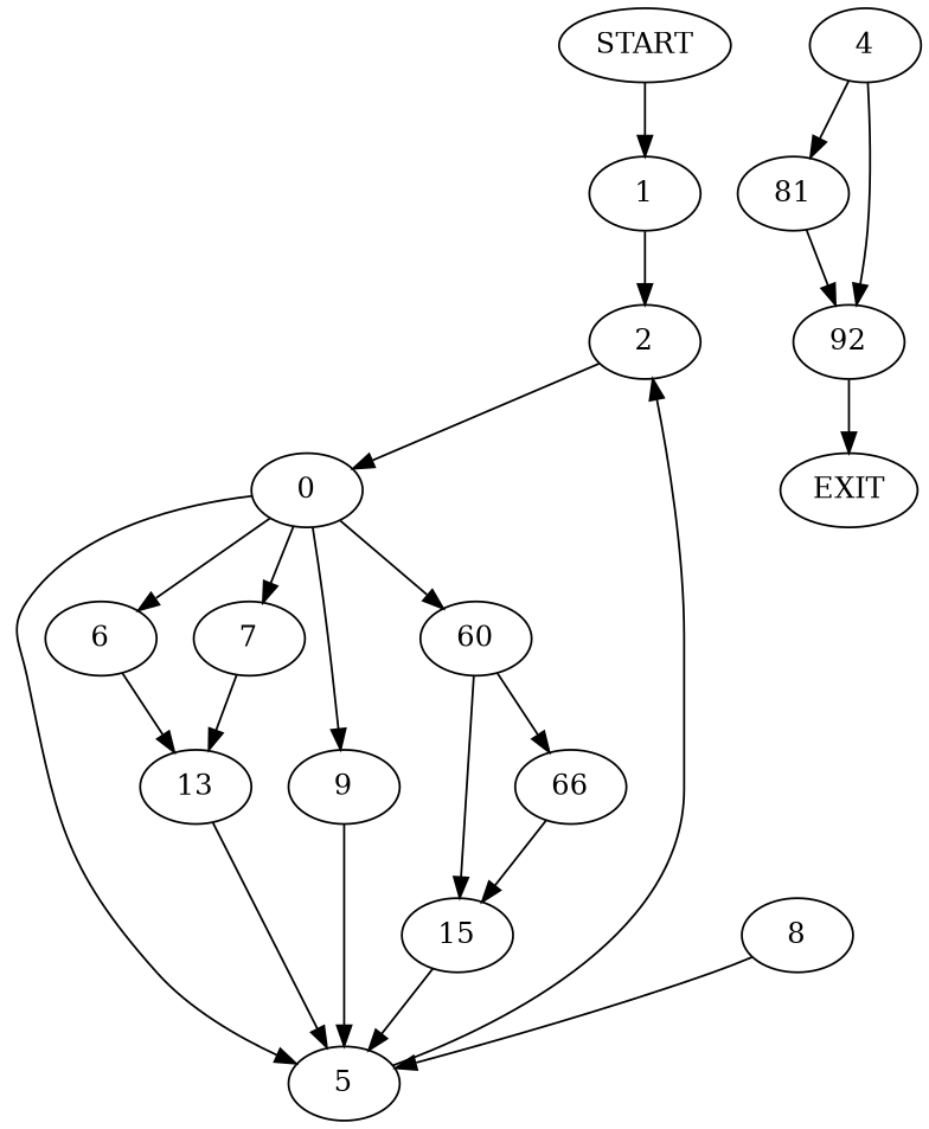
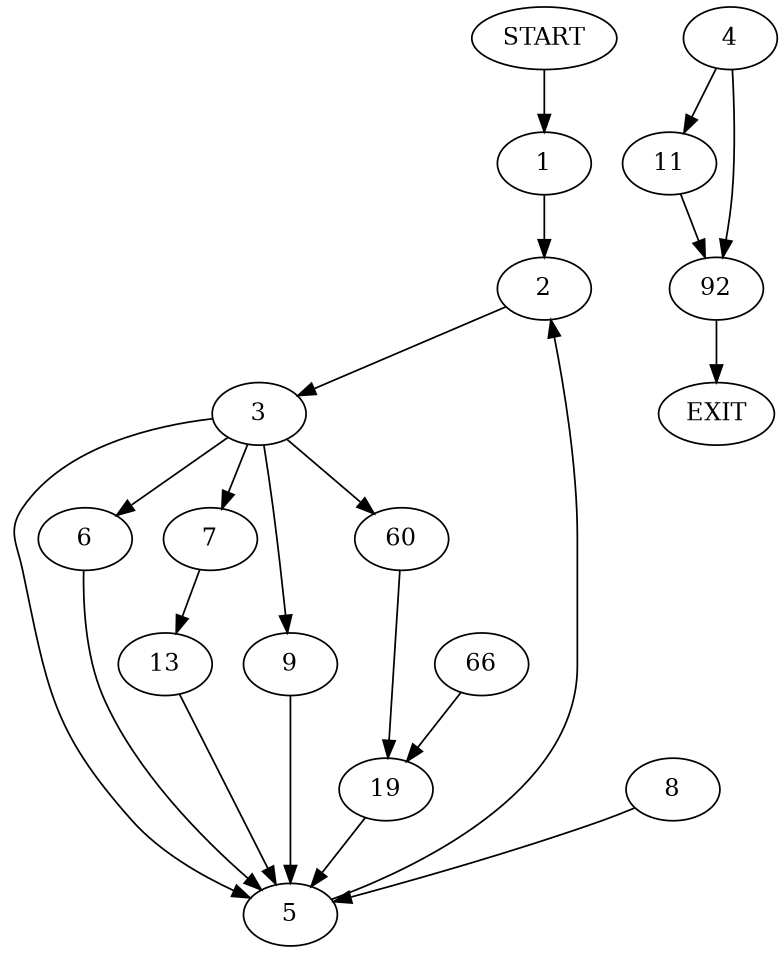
  digraph {
    n1 [label=START]
    1
    2
    n4 [label=EXIT]
-   3 [label=0]
+   3
    5
    6
    7
    9
    n10 [label=60]
    4
-   11 [label=81]
+   11
    n13 [label=92]
    13
    8
-   15
+   15 [label=19]
    n17 [label=66]
    n1 -> 1
    1 -> 2
    2 -> 3
    3 -> 5
    3 -> 6
    3 -> 7
    3 -> 9
    3 -> n10
    5 -> 2
-   6 -> 13
+   6 -> 5
    7 -> 13
    9 -> 5
    n10 -> 15
-   n10 -> n17
    4 -> 11
    4 -> n13
    11 -> n13
    n13 -> n4
    13 -> 5
    8 -> 5
    15 -> 5
    n17 -> 15
  }
